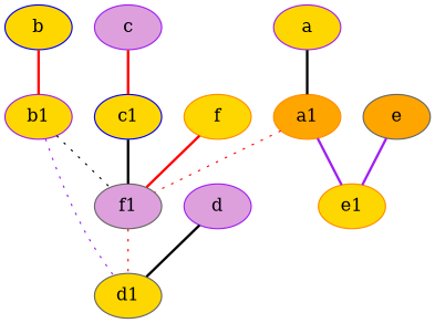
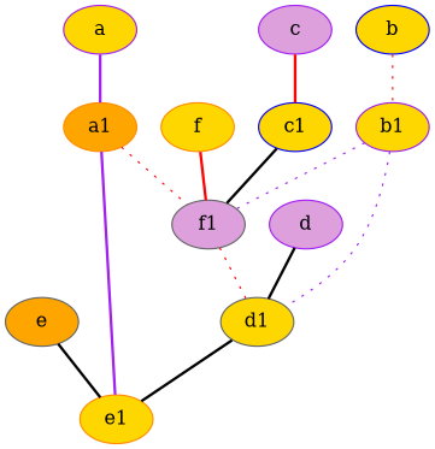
  graph {
    node [color=purple fillcolor=gold labelfontsize=50 style=filled]
    edge [color=red style=bold]
    f1 [color=gray40 fillcolor=plum]
    d1 [color=gray40]
    e1 [color=darkorange]
    c1 [color=blue]
    e [color=gray40 fillcolor=orange]
    c [fillcolor=plum]
    f [color=darkorange]
    b [color=blue]
    b1
    d [fillcolor=plum]
    a1 [color=darkorange fillcolor=orange]
    a
    f1 -- d1 [style=dotted]
+   d1 -- e1 [color=black]
    c1 -- f1 [color=black]
-   e -- e1 [color=purple]
+   e -- e1 [color=black]
    c -- c1
    f -- f1
-   b -- b1
-   b1 -- f1 [color=black style=dotted]
+   b -- b1 [style=dotted]
+   b1 -- f1 [color=purple style=dotted]
    b1 -- d1 [color=purple style=dotted]
    d -- d1 [color=black]
    a1 -- f1 [style=dotted]
    a1 -- e1 [color=purple]
-   a -- a1 [color=black]
+   a -- a1 [color=purple]
  }
